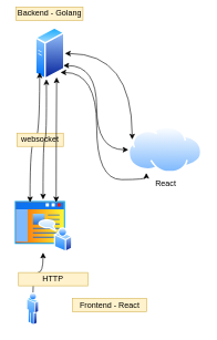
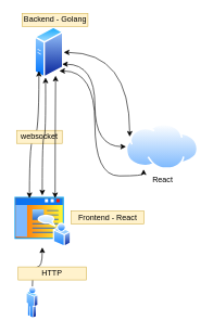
  <mxCell id="0" />
  <mxCell id="1" parent="0" />
  <mxCell id="2" value="" style="aspect=fixed;perimeter=ellipsePerimeter;html=1;align=center;shadow=0;dashed=0;spacingTop=3;image;image=img/lib/active_directory/home_page.svg;" parent="1" vertex="1"><mxGeometry x="20" y="300" width="88.89" height="80" as="geometry" /></mxCell>
  <mxCell id="3" value="" style="aspect=fixed;perimeter=ellipsePerimeter;html=1;align=center;shadow=0;dashed=0;spacingTop=3;image;image=img/lib/active_directory/generic_server.svg;" parent="1" vertex="1"><mxGeometry x="52.6" y="40" width="44.8" height="80" as="geometry" /></mxCell>
  <mxCell id="4" value="React" style="aspect=fixed;perimeter=ellipsePerimeter;html=1;align=center;shadow=0;dashed=0;spacingTop=3;image;image=img/lib/active_directory/internet_cloud.svg;" parent="1" vertex="1"><mxGeometry x="193" y="190" width="111.11" height="70" as="geometry" /></mxCell>
  <mxCell id="5" value="" style="endArrow=classic;startArrow=classic;html=1;exitX=0.25;exitY=0;exitDx=0;exitDy=0;entryX=0;entryY=1;entryDx=0;entryDy=0;edgeStyle=orthogonalEdgeStyle;curved=1;" parent="1" source="2" target="3" edge="1"><mxGeometry width="50" height="50" relative="1" as="geometry"><mxPoint x="230" y="260" as="sourcePoint" /><mxPoint x="280" y="210" as="targetPoint" /></mxGeometry></mxCell>
  <mxCell id="6" value="websocket" style="text;html=1;strokeColor=#d6b656;fillColor=#fff2cc;align=center;verticalAlign=middle;whiteSpace=wrap;rounded=0;" parent="1" vertex="1"><mxGeometry x="25" y="200" width="70" height="20" as="geometry" /></mxCell>
  <mxCell id="7" style="edgeStyle=orthogonalEdgeStyle;curved=1;rounded=0;orthogonalLoop=1;jettySize=auto;html=1;" parent="1" source="8" target="2" edge="1"><mxGeometry relative="1" as="geometry" /></mxCell>
  <mxCell id="8" value="" style="aspect=fixed;perimeter=ellipsePerimeter;html=1;align=center;shadow=0;dashed=0;spacingTop=3;image;image=img/lib/active_directory/user.svg;" parent="1" vertex="1"><mxGeometry x="40" y="440" width="18.5" height="50" as="geometry" /></mxCell>
  <mxCell id="9" value="HTTP" style="text;html=1;strokeColor=#d6b656;fillColor=#fff2cc;align=center;verticalAlign=middle;whiteSpace=wrap;rounded=0;" parent="1" vertex="1"><mxGeometry x="27.4" y="410" width="105" height="20" as="geometry" /></mxCell>
- <mxCell id="10" value="Backend - Golang" style="text;html=1;strokeColor=#d6b656;fillColor=#fff2cc;align=center;verticalAlign=middle;whiteSpace=wrap;rounded=0;" parent="1" vertex="1"><mxGeometry x="23.5" y="10" width="101" height="20" as="geometry" /></mxCell>
- <mxCell id="11" value="Frontend - React" style="text;html=1;strokeColor=#d6b656;fillColor=#fff2cc;align=center;verticalAlign=middle;whiteSpace=wrap;rounded=0;" parent="1" vertex="1"><mxGeometry x="108.89" y="449" width="112" height="20" as="geometry" /></mxCell>
+ <mxCell id="10" value="Backend - Golang" style="text;html=1;strokeColor=#d6b656;fillColor=#fff2cc;align=center;verticalAlign=middle;whiteSpace=wrap;rounded=0;" parent="1" vertex="1"><mxGeometry x="33.5" y="20" width="101" height="20" as="geometry" /></mxCell>
+ <mxCell id="11" value="Frontend - React" style="text;html=1;strokeColor=#d6b656;fillColor=#fff2cc;align=center;verticalAlign=middle;whiteSpace=wrap;rounded=0;" parent="1" vertex="1"><mxGeometry x="108.89" y="324" width="112" height="20" as="geometry" /></mxCell>
  <mxCell id="12" value="" style="endArrow=classic;startArrow=classic;html=1;exitX=1;exitY=1;exitDx=0;exitDy=0;edgeStyle=orthogonalEdgeStyle;curved=1;entryX=0.243;entryY=1;entryDx=0;entryDy=0;entryPerimeter=0;" parent="1" source="3" target="4" edge="1"><mxGeometry width="50" height="50" relative="1" as="geometry"><mxPoint x="90" y="150" as="sourcePoint" /><mxPoint x="160" y="240" as="targetPoint" /></mxGeometry></mxCell>
  <mxCell id="13" value="" style="endArrow=classic;startArrow=classic;html=1;exitX=1;exitY=0.75;exitDx=0;exitDy=0;edgeStyle=orthogonalEdgeStyle;curved=1;entryX=0;entryY=0.5;entryDx=0;entryDy=0;" parent="1" source="3" target="4" edge="1"><mxGeometry width="50" height="50" relative="1" as="geometry"><mxPoint x="200" y="130" as="sourcePoint" /><mxPoint x="250" y="80" as="targetPoint" /></mxGeometry></mxCell>
  <mxCell id="14" value="" style="endArrow=classic;startArrow=classic;html=1;edgeStyle=orthogonalEdgeStyle;curved=1;entryX=0;entryY=0.25;entryDx=0;entryDy=0;" parent="1" source="3" target="4" edge="1"><mxGeometry width="50" height="50" relative="1" as="geometry"><mxPoint x="270" y="130" as="sourcePoint" /><mxPoint x="320" y="80" as="targetPoint" /></mxGeometry></mxCell>
  <mxCell id="15" value="" style="endArrow=classic;startArrow=classic;html=1;exitX=0.5;exitY=0;exitDx=0;exitDy=0;entryX=0;entryY=1;entryDx=0;entryDy=0;edgeStyle=orthogonalEdgeStyle;curved=1;" parent="1" source="2" edge="1"><mxGeometry width="50" height="50" relative="1" as="geometry"><mxPoint x="43.117" y="321.627" as="sourcePoint" /><mxPoint x="69.427" y="118.751" as="targetPoint" /></mxGeometry></mxCell>
  <mxCell id="16" value="" style="endArrow=classic;startArrow=classic;html=1;exitX=0.75;exitY=0;exitDx=0;exitDy=0;entryX=0.75;entryY=1;entryDx=0;entryDy=0;edgeStyle=orthogonalEdgeStyle;curved=1;" parent="1" source="2" target="3" edge="1"><mxGeometry width="50" height="50" relative="1" as="geometry"><mxPoint x="74.445" y="310" as="sourcePoint" /><mxPoint x="79.427" y="128.751" as="targetPoint" /></mxGeometry></mxCell>
